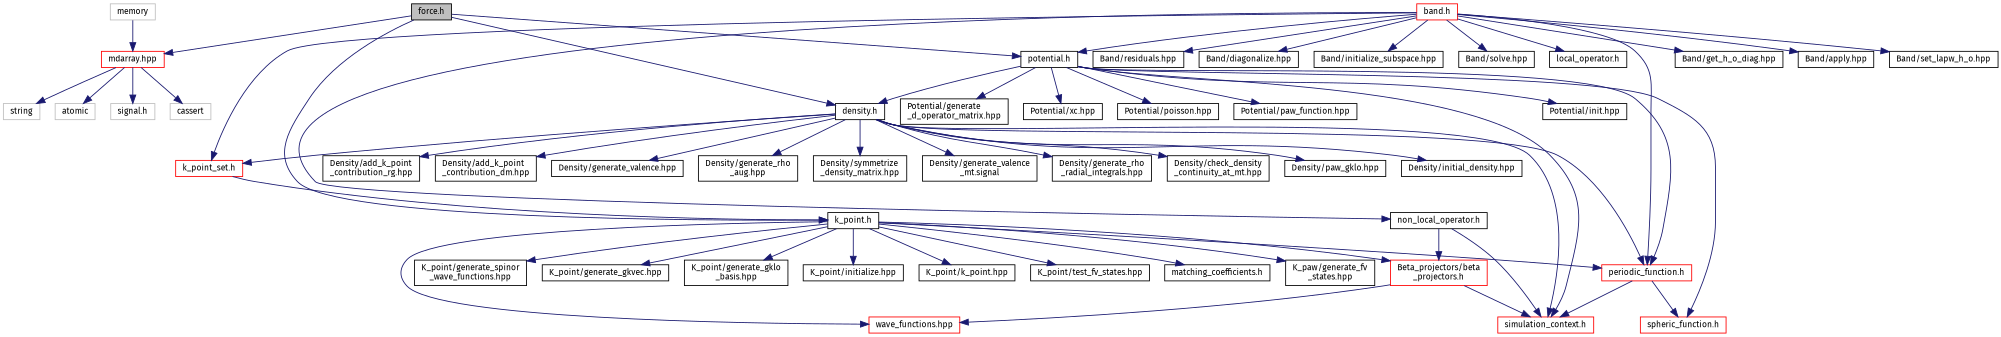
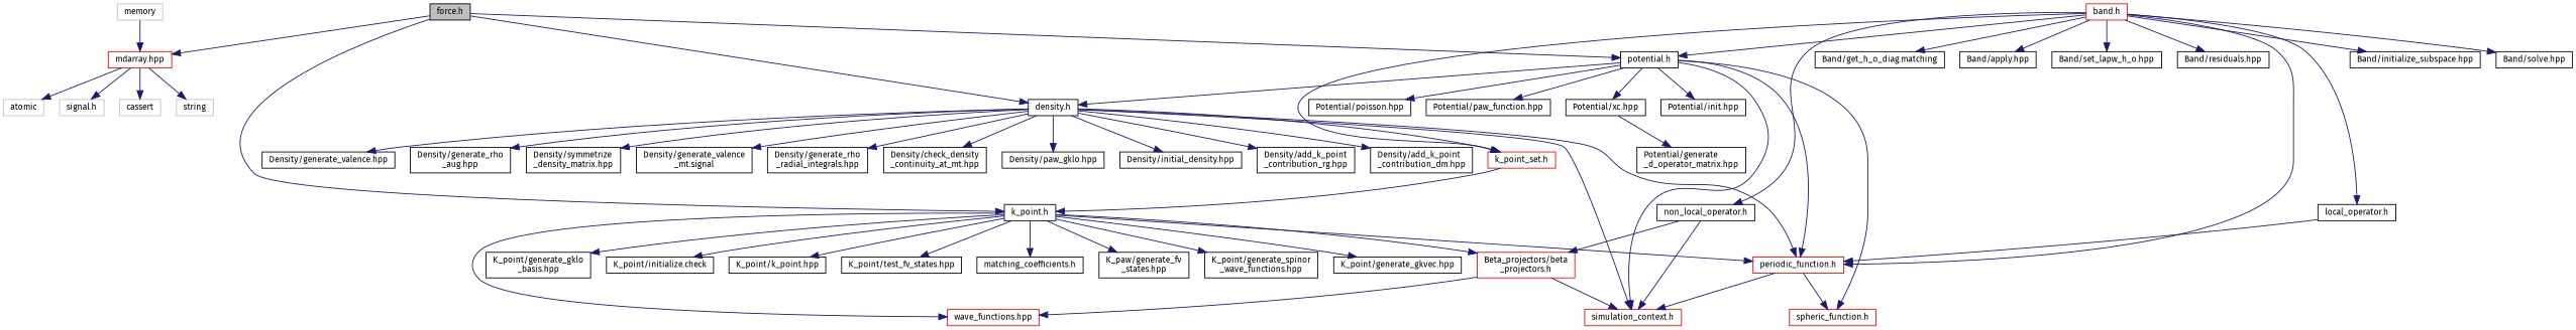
  digraph {
    fontname="Fira Sans"
    node [color=black fillcolor=white fontname="Fira Sans" fontsize=10 shape=record style=filled]
    edge [color=midnightblue fontname="Fira Sans" fontsize=10 labelfontname=Helvetica labelfontsize=10 style=solid]
    n1 [fillcolor=grey75 fontcolor=black height=0.2 label="force.h" width=0.4]
    n2 [height=0.2 label="k_point.h" width=0.4]
    n3 [height=0.2 label="potential.h" width=0.4]
    n4 [height=0.2 label="density.h" width=0.4]
    n5 [color=red height=0.2 label="mdarray.hpp" width=0.4]
    n6 [color=red height=0.2 label="periodic_function.h" width=0.4]
    n7 [height=0.2 label="matching_coefficients.h" width=0.4]
    n8 [color=red height=0.2 label="Beta_projectors/beta\l_projectors.h" width=0.4]
    n9 [color=red height=0.2 label="wave_functions.hpp" width=0.4]
    n10 [height=0.2 label="K_paw/generate_fv\l_states.hpp" width=0.4]
    n11 [height=0.2 label="K_point/generate_spinor\l_wave_functions.hpp" width=0.4]
    n12 [height=0.2 label="K_point/generate_gkvec.hpp" width=0.4]
    n13 [height=0.2 label="K_point/generate_gklo\l_basis.hpp" width=0.4]
-   n14 [height=0.2 label="K_point/initialize.hpp" width=0.4]
+   n14 [height=0.2 label="K_point/initialize.check" width=0.4]
    n15 [height=0.2 label="K_point/k_point.hpp" width=0.4]
    n16 [height=0.2 label="K_point/test_fv_states.hpp" width=0.4]
    n17 [color=red height=0.2 label="band.h" width=0.4]
    n18 [color=red height=0.2 label="k_point_set.h" width=0.4]
    n19 [height=0.2 label="local_operator.h" width=0.4]
    n20 [height=0.2 label="non_local_operator.h" width=0.4]
-   n21 [height=0.2 label="Band/get_h_o_diag.hpp" width=0.4]
+   n21 [height=0.2 label="Band/get_h_o_diag.matching" width=0.4]
    n22 [height=0.2 label="Band/apply.hpp" width=0.4]
    n23 [height=0.2 label="Band/set_lapw_h_o.hpp" width=0.4]
    n24 [height=0.2 label="Band/residuals.hpp" width=0.4]
-   n25 [height=0.2 label="Band/diagonalize.hpp" width=0.4]
    n26 [height=0.2 label="Band/initialize_subspace.hpp" width=0.4]
    n27 [height=0.2 label="Band/solve.hpp" width=0.4]
    n28 [color=red height=0.2 label="simulation_context.h" width=0.4]
    n29 [color=red height=0.2 label="spheric_function.h" width=0.4]
    n30 [height=0.2 label="Potential/init.hpp" width=0.4]
    n31 [height=0.2 label="Potential/generate\l_d_operator_matrix.hpp" width=0.4]
    n32 [height=0.2 label="Potential/xc.hpp" width=0.4]
    n33 [height=0.2 label="Potential/poisson.hpp" width=0.4]
    n34 [height=0.2 label="Potential/paw_function.hpp" width=0.4]
    n35 [height=0.2 label="Density/initial_density.hpp" width=0.4]
    n36 [height=0.2 label="Density/add_k_point\l_contribution_rg.hpp" width=0.4]
    n37 [height=0.2 label="Density/add_k_point\l_contribution_dm.hpp" width=0.4]
    n38 [height=0.2 label="Density/generate_valence.hpp" width=0.4]
    n39 [height=0.2 label="Density/generate_rho\l_aug.hpp" width=0.4]
    n40 [height=0.2 label="Density/symmetrize\l_density_matrix.hpp" width=0.4]
    n41 [height=0.2 label="Density/generate_valence\l_mt.signal" width=0.4]
    n42 [height=0.2 label="Density/generate_rho\l_radial_integrals.hpp" width=0.4]
    n43 [height=0.2 label="Density/check_density\l_continuity_at_mt.hpp" width=0.4]
    n44 [height=0.2 label="Density/paw_gklo.hpp" width=0.4]
    n45 [color=grey75 height=0.2 label="signal.h" width=0.4]
    n46 [color=grey75 height=0.2 label=cassert width=0.4]
    n47 [color=grey75 height=0.2 label=string width=0.4]
    n48 [color=grey75 height=0.2 label=atomic width=0.4]
    n49 [color=grey75 height=0.2 label=memory width=0.4]
    n1 -> n2
    n1 -> n3
    n1 -> n4
    n1 -> n5
    n2 -> n6
    n2 -> n7
    n2 -> n8
    n2 -> n9
    n2 -> n10
    n2 -> n11
    n2 -> n12
    n2 -> n13
    n2 -> n14
    n2 -> n15
    n2 -> n16
    n3 -> n4
    n3 -> n6
    n3 -> n28
    n3 -> n29
    n3 -> n30
-   n3 -> n31
+   n32 -> n31
    n3 -> n32
    n3 -> n33
    n3 -> n34
    n4 -> n6
    n4 -> n18
    n4 -> n28
    n4 -> n35
    n4 -> n36
    n4 -> n37
    n4 -> n38
    n4 -> n39
    n4 -> n40
    n4 -> n41
    n4 -> n42
    n4 -> n43
    n4 -> n44
    n5 -> n45
    n5 -> n46
    n5 -> n47
    n5 -> n48
    n6 -> n28
    n6 -> n29
    n8 -> n9
    n8 -> n28
    n17 -> n3
    n17 -> n6
    n17 -> n18
    n17 -> n19
    n17 -> n20
    n17 -> n21
    n17 -> n22
    n17 -> n23
    n17 -> n24
-   n17 -> n25
    n17 -> n26
    n17 -> n27
    n18 -> n2
+   n19 -> n6
    n20 -> n8
    n20 -> n28
    n49 -> n5
  }
